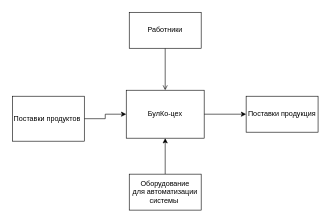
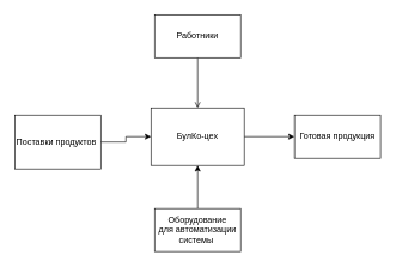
  <mxCell id="0" />
  <mxCell id="1" parent="0" />
  <mxCell id="2" style="edgeStyle=orthogonalEdgeStyle;rounded=0;orthogonalLoop=1;jettySize=auto;html=1;exitX=1;exitY=0.5;exitDx=0;exitDy=0;" edge="1" parent="1" source="3" target="10"><mxGeometry relative="1" as="geometry" /></mxCell>
  <mxCell id="3" value="БулКо-цех" style="rounded=0;whiteSpace=wrap;html=1;" vertex="1" parent="1"><mxGeometry x="210" y="150" width="130" height="80" as="geometry" /></mxCell>
  <mxCell id="4" style="edgeStyle=orthogonalEdgeStyle;rounded=0;orthogonalLoop=1;jettySize=auto;html=1;exitX=1;exitY=0.5;exitDx=0;exitDy=0;" edge="1" parent="1" source="5" target="3"><mxGeometry relative="1" as="geometry" /></mxCell>
  <mxCell id="5" value="Поставки продуктов&amp;nbsp;" style="rounded=0;whiteSpace=wrap;html=1;" vertex="1" parent="1"><mxGeometry x="20" y="160" width="120" height="75" as="geometry" /></mxCell>
  <mxCell id="6" style="edgeStyle=orthogonalEdgeStyle;rounded=0;orthogonalLoop=1;jettySize=auto;html=1;exitX=0.5;exitY=1;exitDx=0;exitDy=0;entryX=0.5;entryY=0;entryDx=0;entryDy=0;endArrow=open;" edge="1" parent="1" source="7" target="3"><mxGeometry relative="1" as="geometry" /></mxCell>
  <mxCell id="7" value="Работники" style="rounded=0;whiteSpace=wrap;html=1;" vertex="1" parent="1"><mxGeometry x="215" y="20" width="120" height="60" as="geometry" /></mxCell>
  <mxCell id="8" style="edgeStyle=orthogonalEdgeStyle;rounded=0;orthogonalLoop=1;jettySize=auto;html=1;exitX=0.5;exitY=0;exitDx=0;exitDy=0;entryX=0.5;entryY=1;entryDx=0;entryDy=0;" edge="1" parent="1" source="9" target="3"><mxGeometry relative="1" as="geometry" /></mxCell>
  <mxCell id="9" value="Оборудование&lt;br&gt;для автоматизации системы&amp;nbsp;" style="rounded=0;whiteSpace=wrap;html=1;" vertex="1" parent="1"><mxGeometry x="215" y="290" width="120" height="60" as="geometry" /></mxCell>
- <mxCell id="10" value="Поставки продукция" style="rounded=0;whiteSpace=wrap;html=1;" vertex="1" parent="1"><mxGeometry x="410" y="160" width="120" height="60" as="geometry" /></mxCell>
+ <mxCell id="10" value="Готовая продукция" style="rounded=0;whiteSpace=wrap;html=1;" vertex="1" parent="1"><mxGeometry x="410" y="160" width="120" height="60" as="geometry" /></mxCell>
